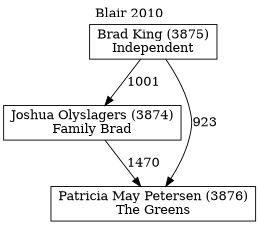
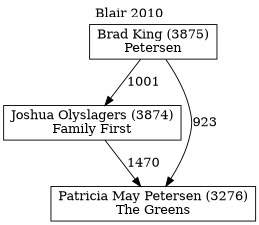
  digraph {
    label="Blair 2010"
    labelloc=t
    mclimit=10
    node [shape=box]
-   n1 [label="Brad King (3875)\nIndependent"]
-   n2 [label="Joshua Olyslagers (3874)\nFamily Brad"]
-   n3 [label="Patricia May Petersen (3876)\nThe Greens"]
+   n1 [label="Brad King (3875)\nPetersen"]
+   n2 [label="Joshua Olyslagers (3874)\nFamily First"]
+   n3 [label="Patricia May Petersen (3276)\nThe Greens"]
    n1 -> n2 [label=1001]
    n1 -> n3 [label=923]
    n2 -> n3 [label=1470]
  }
